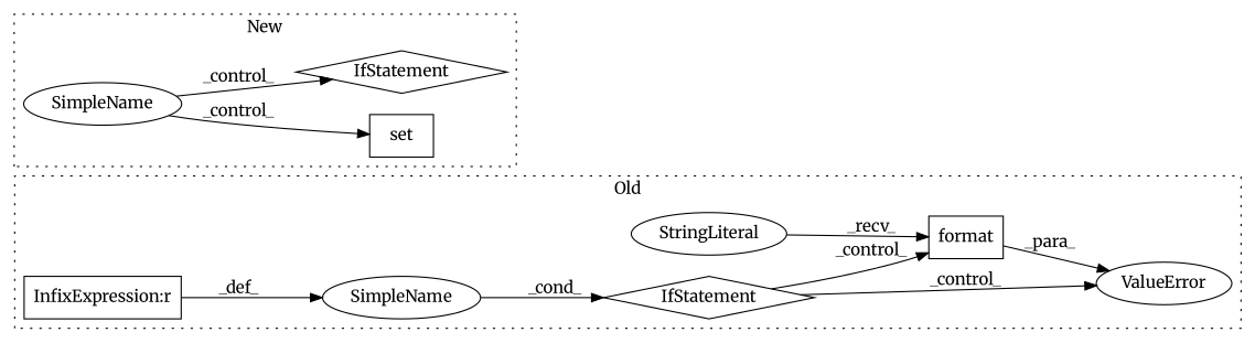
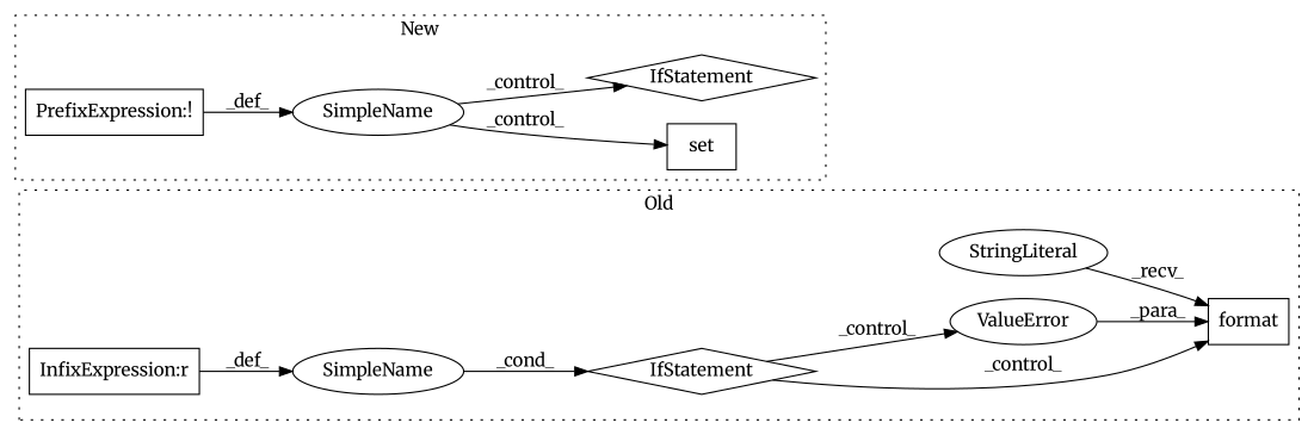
  digraph {
    fontname=Merriweather
    rankdir=LR
    node [a=32 fontname=Merriweather shape=box]
    edge [fontname=Merriweather]
    n1 [l="7,1" label=format s="18060,18095"]
    n2 [a=45 l=66 label=StringLiteral s=17993 shape=ellipse]
    n3 [a=42 label=SimpleName shape=ellipse]
    n4 [a=25 l="4,2" label=IfStatement s="17931,17966" shape=diamond]
    n5 [l="11,1" label=ValueError s="17982,18096" shape=ellipse]
    n6 [a=27 l=4 label="InfixExpression:r" s=17944]
    n7 [l="4,1" label=set s="17995,18003"]
+   n8 [a=38 l=1 label="PrefixExpression:!" s=17446]
    n9 [a=25 l=20 label=IfStatement s=18325 shape=diamond]
    n10 [a=42 label=SimpleName shape=ellipse]
    subgraph cluster_1 {
      label=Old
      style=dotted
      n1
      n2
      n3
      n4
      n5
      n6
    }
    subgraph cluster_2 {
      label=New
      style=dotted
      n7
+     n8
      n9
      n10
    }
-   n1 -> n5 [label=_para_]
+   n5 -> n1 [label=_para_]
    n2 -> n1 [label=_recv_]
    n3 -> n4 [label=_cond_]
    n4 -> n1 [label=_control_]
    n4 -> n5 [label=_control_]
    n6 -> n3 [label=_def_]
+   n8 -> n10 [label=_def_]
    n10 -> n7 [label=_control_]
    n10 -> n9 [label=_control_]
  }
